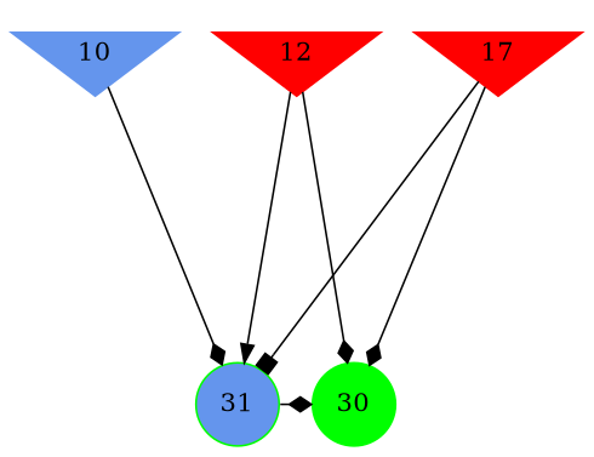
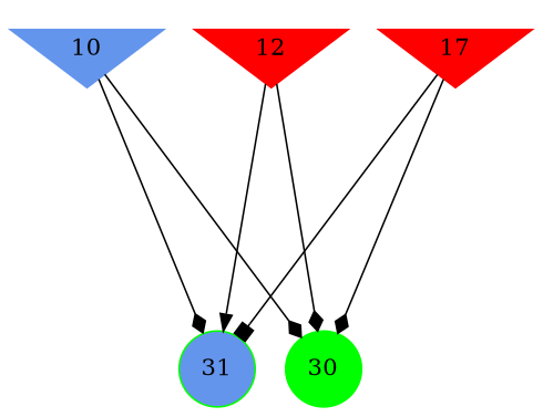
  digraph {
    ranksep=2.0
    node [color=red shape=invtriangle style=filled]
    edge [arrowhead=diamond]
    10 [color=cornflowerblue]
    12
    17
    30 [color=green shape=circle]
    31 [color=green fillcolor=cornflowerblue shape=circle]
    subgraph sub_1 {
      rank=same
      10
      12
      17
    }
    subgraph sub_2 {
      rank=same
    }
    subgraph sub_3 {
      rank=same
      30
      31
    }
-   31 -> 30
+   10 -> 30
    10 -> 31
    12 -> 30
    12 -> 31 [arrowhead=normal]
    17 -> 30
    17 -> 31 [arrowhead=box]
  }
